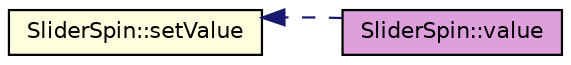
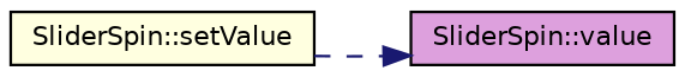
  digraph {
    rankdir=LR
    fontname="DejaVu Sans"
    node [color=black fontname="DejaVu Sans" fontsize=10 shape=record style=filled]
    n1 [fillcolor=lightyellow fontcolor=black height=0.2 label="SliderSpin::setValue" width=0.4]
    n2 [fillcolor=plum height=0.2 label="SliderSpin::value" width=0.4]
-   n2 -> n1 [color=midnightblue fontname="DejaVu Sans" fontsize=10 labelfontname=Helvetica labelfontsize=10 style=dashed]
+   n1 -> n2 [color=midnightblue fontname="DejaVu Sans" fontsize=10 labelfontname=Helvetica labelfontsize=10 style=dashed]
  }
